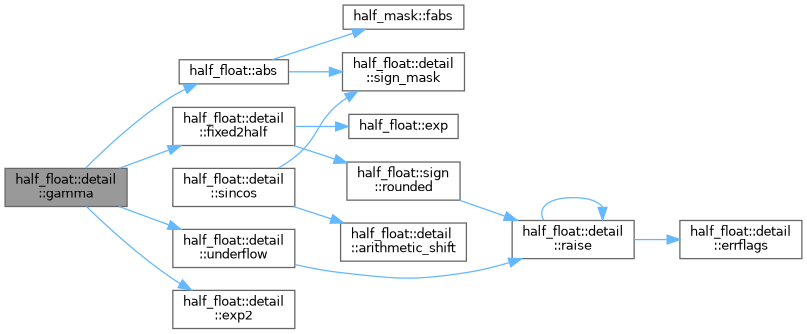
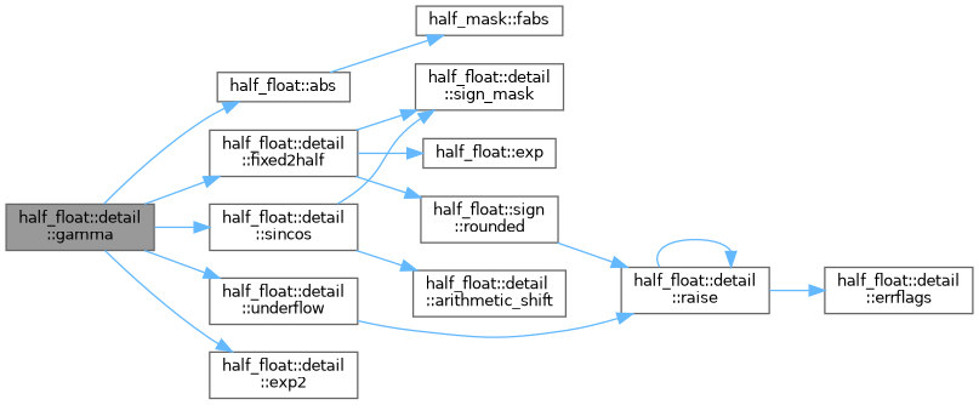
  digraph {
    rankdir=LR
    node [color=grey40 fillcolor=white fontname=Helvetica fontsize=10 shape=box style=filled]
    edge [color=steelblue1 fontname=Helvetica fontsize=10 labelfontname=Helvetica labelfontsize=10 style=solid]
    n1 [color=gray40 fillcolor=grey60 fontcolor=black height=0.2 label="half_float::detail\l::gamma" width=0.4]
    n2 [height=0.2 label="half_float::abs" width=0.4]
    n3 [height=0.2 label="half_float::detail\l::exp2" width=0.4]
    n4 [height=0.2 label="half_float::detail\l::fixed2half" width=0.4]
    n5 [height=0.2 label="half_float::detail\l::sincos" width=0.4]
    n6 [height=0.2 label="half_float::detail\l::underflow" width=0.4]
    n7 [height=0.2 label="half_mask::fabs" width=0.4]
    n8 [height=0.2 label="half_float::exp" width=0.4]
    n9 [height=0.2 label="half_float::sign\l::rounded" width=0.4]
    n10 [height=0.2 label="half_float::detail\l::sign_mask" width=0.4]
    n11 [height=0.2 label="half_float::detail\l::arithmetic_shift" width=0.4]
    n12 [height=0.2 label="half_float::detail\l::raise" width=0.4]
    n13 [height=0.2 label="half_float::detail\l::errflags" width=0.4]
    n1 -> n2
    n1 -> n3
    n1 -> n4
+   n1 -> n5
    n1 -> n6
    n2 -> n7
    n4 -> n8
    n4 -> n9
-   n2 -> n10
+   n4 -> n10
    n5 -> n10
    n5 -> n11
    n6 -> n12
    n9 -> n12
    n12 -> n12
    n12 -> n13
  }
